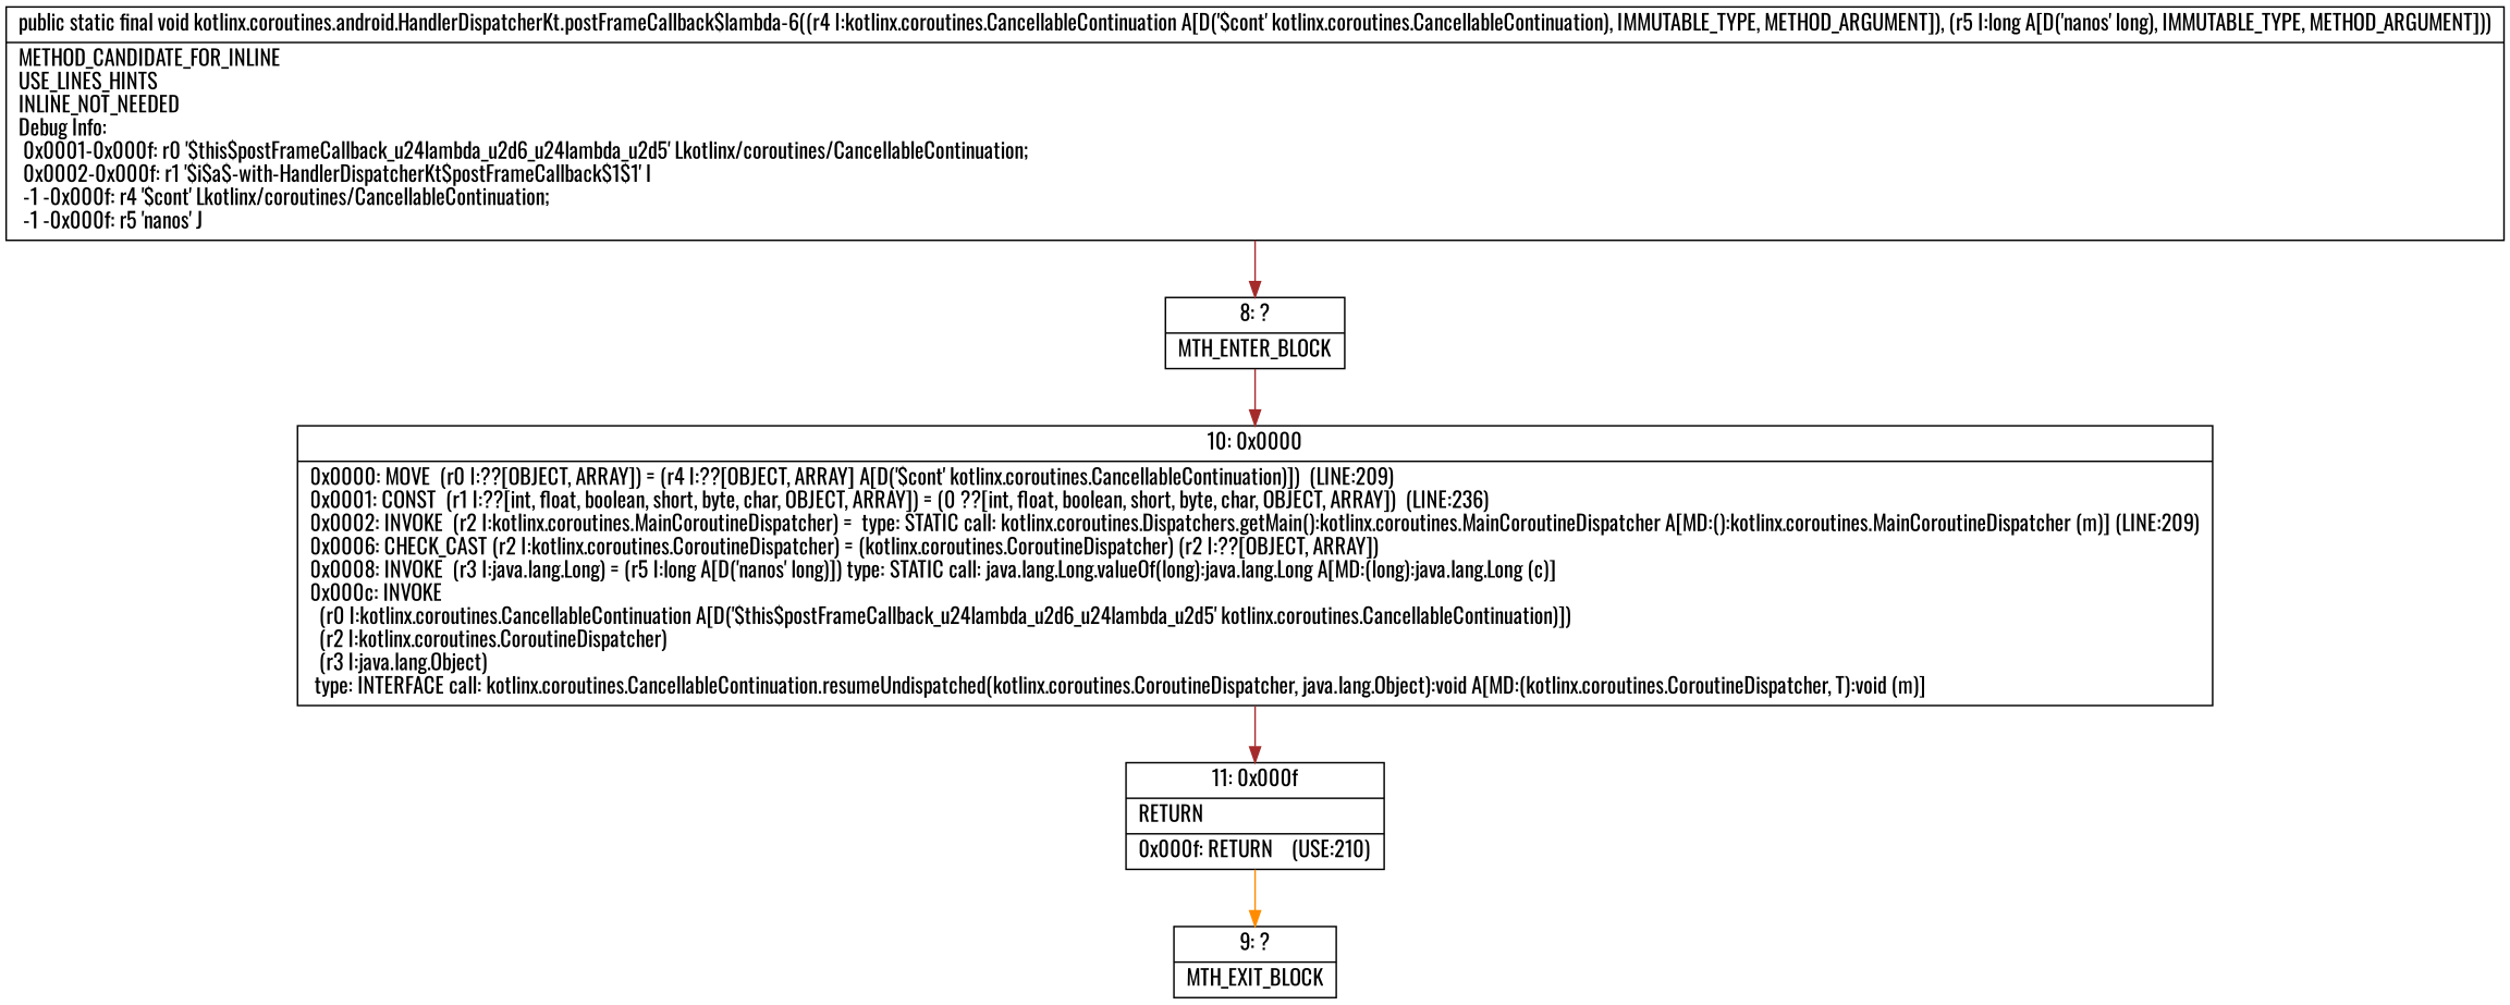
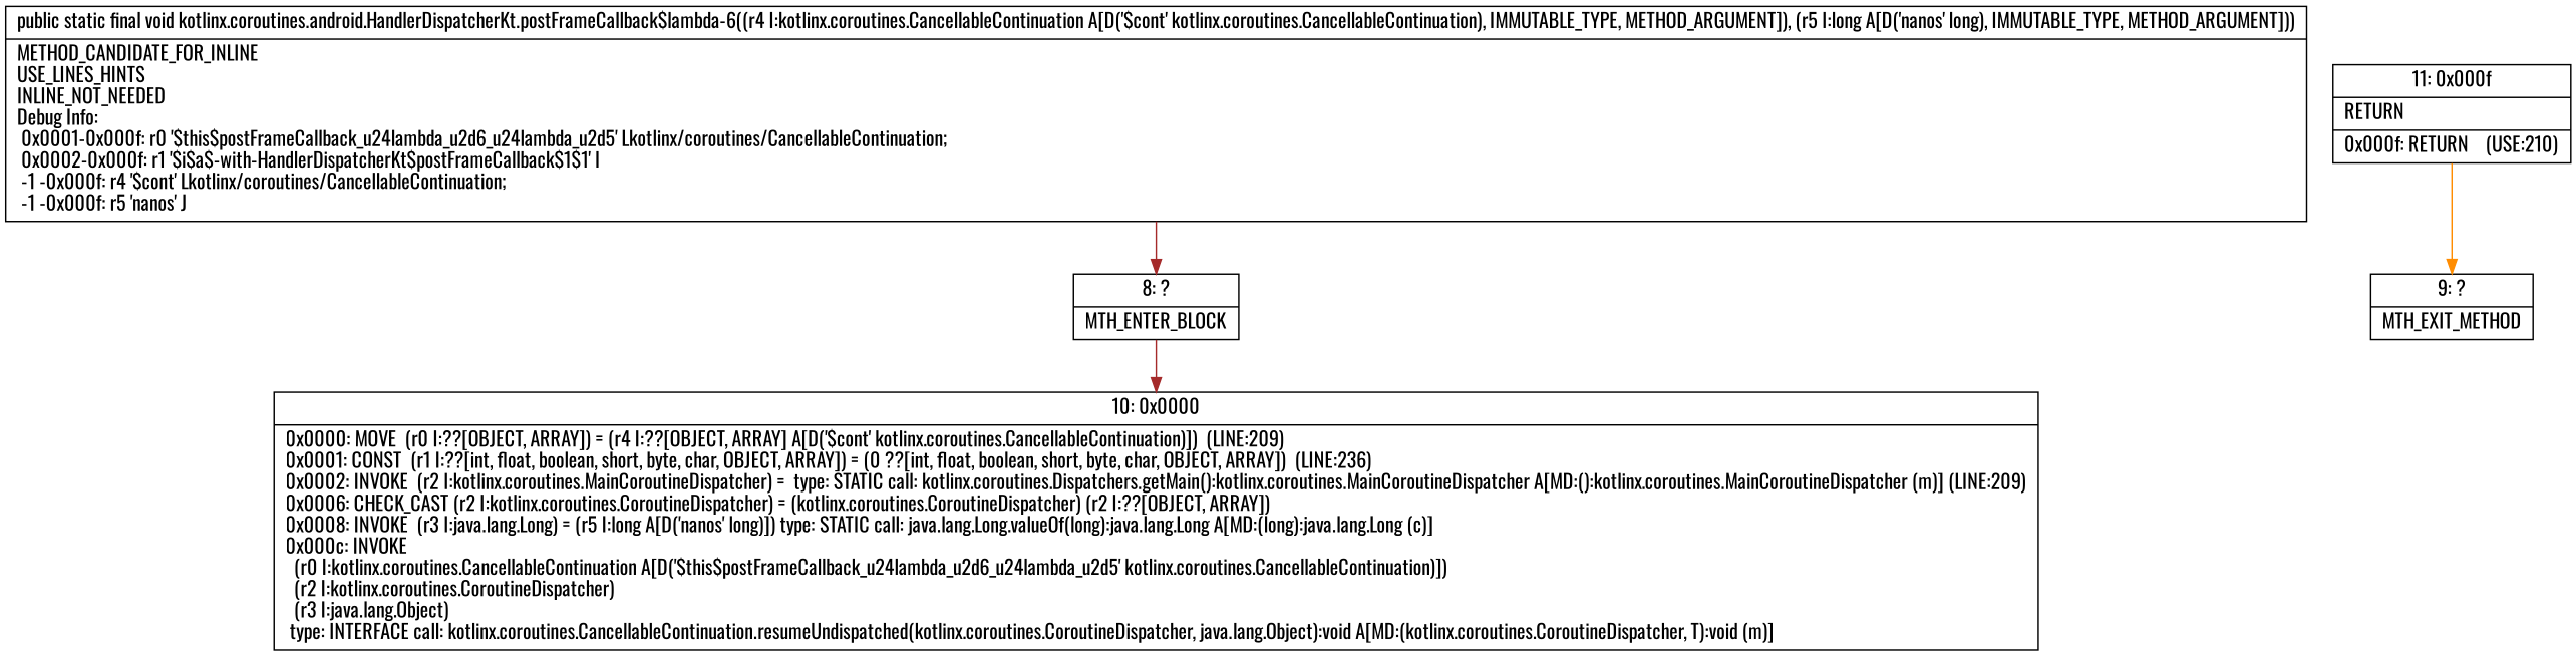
  digraph {
    fontname=Oswald
    node [fontname=Oswald shape=record]
    edge [color=brown fontname=Oswald]
    n1 [label="{8\:\ ?|MTH_ENTER_BLOCK\l}"]
    n2 [label="{10\:\ 0x0000|0x0000: MOVE  (r0 I:??[OBJECT, ARRAY]) = (r4 I:??[OBJECT, ARRAY] A[D('$cont' kotlinx.coroutines.CancellableContinuation)])  (LINE:209)\l0x0001: CONST  (r1 I:??[int, float, boolean, short, byte, char, OBJECT, ARRAY]) = (0 ??[int, float, boolean, short, byte, char, OBJECT, ARRAY])  (LINE:236)\l0x0002: INVOKE  (r2 I:kotlinx.coroutines.MainCoroutineDispatcher) =  type: STATIC call: kotlinx.coroutines.Dispatchers.getMain():kotlinx.coroutines.MainCoroutineDispatcher A[MD:():kotlinx.coroutines.MainCoroutineDispatcher (m)] (LINE:209)\l0x0006: CHECK_CAST (r2 I:kotlinx.coroutines.CoroutineDispatcher) = (kotlinx.coroutines.CoroutineDispatcher) (r2 I:??[OBJECT, ARRAY]) \l0x0008: INVOKE  (r3 I:java.lang.Long) = (r5 I:long A[D('nanos' long)]) type: STATIC call: java.lang.Long.valueOf(long):java.lang.Long A[MD:(long):java.lang.Long (c)]\l0x000c: INVOKE  \l  (r0 I:kotlinx.coroutines.CancellableContinuation A[D('$this$postFrameCallback_u24lambda_u2d6_u24lambda_u2d5' kotlinx.coroutines.CancellableContinuation)])\l  (r2 I:kotlinx.coroutines.CoroutineDispatcher)\l  (r3 I:java.lang.Object)\l type: INTERFACE call: kotlinx.coroutines.CancellableContinuation.resumeUndispatched(kotlinx.coroutines.CoroutineDispatcher, java.lang.Object):void A[MD:(kotlinx.coroutines.CoroutineDispatcher, T):void (m)]\l}"]
    n3 [label="{11\:\ 0x000f|RETURN\l|0x000f: RETURN    (USE:210)\l}"]
-   n4 [label="{9\:\ ?|MTH_EXIT_BLOCK\l}"]
+   n4 [label="{9\:\ ?|MTH_EXIT_METHOD\l}"]
    n5 [label="{public static final void kotlinx.coroutines.android.HandlerDispatcherKt.postFrameCallback$lambda\-6((r4 I:kotlinx.coroutines.CancellableContinuation A[D('$cont' kotlinx.coroutines.CancellableContinuation), IMMUTABLE_TYPE, METHOD_ARGUMENT]), (r5 I:long A[D('nanos' long), IMMUTABLE_TYPE, METHOD_ARGUMENT]))  | METHOD_CANDIDATE_FOR_INLINE\lUSE_LINES_HINTS\lINLINE_NOT_NEEDED\lDebug Info:\l  0x0001\-0x000f: r0 '$this$postFrameCallback_u24lambda_u2d6_u24lambda_u2d5' Lkotlinx\/coroutines\/CancellableContinuation;\l  0x0002\-0x000f: r1 '$i$a$\-with\-HandlerDispatcherKt$postFrameCallback$1$1' I\l  \-1 \-0x000f: r4 '$cont' Lkotlinx\/coroutines\/CancellableContinuation;\l  \-1 \-0x000f: r5 'nanos' J\l}"]
    n1 -> n2
-   n2 -> n3
    n3 -> n4 [color=darkorange]
    n5 -> n1
  }
